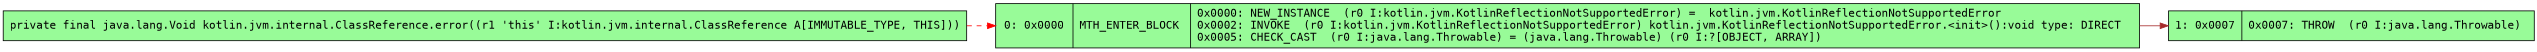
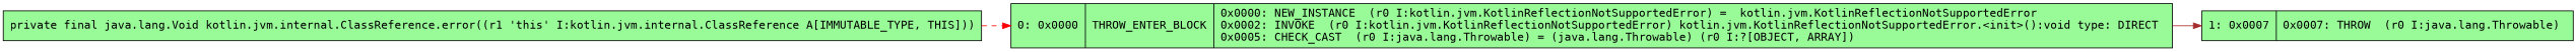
  digraph {
    rankdir=LR
    fontname="DejaVu Sans Mono"
    node [shape=record style=filled fillcolor=palegreen fontname="DejaVu Sans Mono"]
    edge [fontname="DejaVu Sans Mono"]
-   n1 [label="{0\:\ 0x0000|MTH_ENTER_BLOCK\l|0x0000: NEW_INSTANCE  (r0 I:kotlin.jvm.KotlinReflectionNotSupportedError) =  kotlin.jvm.KotlinReflectionNotSupportedError \l0x0002: INVOKE  (r0 I:kotlin.jvm.KotlinReflectionNotSupportedError) kotlin.jvm.KotlinReflectionNotSupportedError.\<init\>():void type: DIRECT \l0x0005: CHECK_CAST  (r0 I:java.lang.Throwable) = (java.lang.Throwable) (r0 I:?[OBJECT, ARRAY]) \l}"]
+   n1 [label="{0\:\ 0x0000|THROW_ENTER_BLOCK\l|0x0000: NEW_INSTANCE  (r0 I:kotlin.jvm.KotlinReflectionNotSupportedError) =  kotlin.jvm.KotlinReflectionNotSupportedError \l0x0002: INVOKE  (r0 I:kotlin.jvm.KotlinReflectionNotSupportedError) kotlin.jvm.KotlinReflectionNotSupportedError.\<init\>():void type: DIRECT \l0x0005: CHECK_CAST  (r0 I:java.lang.Throwable) = (java.lang.Throwable) (r0 I:?[OBJECT, ARRAY]) \l}"]
    n2 [label="{1\:\ 0x0007|0x0007: THROW  (r0 I:java.lang.Throwable) \l}"]
    n3 [label="{private final java.lang.Void kotlin.jvm.internal.ClassReference.error((r1 'this' I:kotlin.jvm.internal.ClassReference A[IMMUTABLE_TYPE, THIS])) }"]
    n1 -> n2 [color=brown style=solid]
    n3 -> n1 [color=red style=dashed]
  }
